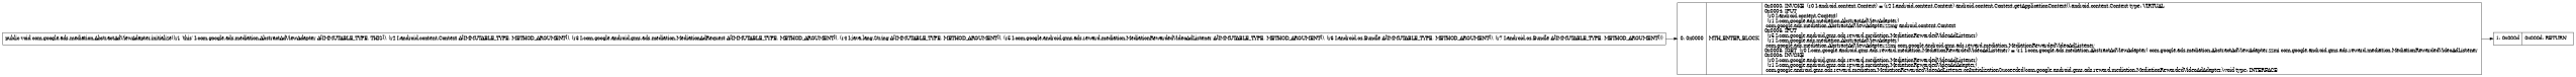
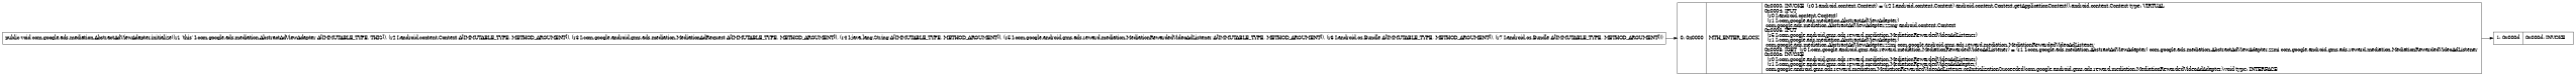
  digraph {
    rankdir=LR
    node [shape=record]
    n1 [label="{0\:\ 0x0000|MTH_ENTER_BLOCK\l|0x0000: INVOKE  (r0 I:android.content.Context) = (r2 I:android.content.Context) android.content.Context.getApplicationContext():android.content.Context type: VIRTUAL \l0x0004: IPUT  \l  (r0 I:android.content.Context)\l  (r1 I:com.google.ads.mediation.AbstractAdViewAdapter)\l com.google.ads.mediation.AbstractAdViewAdapter.zzmg android.content.Context \l0x0006: IPUT  \l  (r5 I:com.google.android.gms.ads.reward.mediation.MediationRewardedVideoAdListener)\l  (r1 I:com.google.ads.mediation.AbstractAdViewAdapter)\l com.google.ads.mediation.AbstractAdViewAdapter.zzmi com.google.android.gms.ads.reward.mediation.MediationRewardedVideoAdListener \l0x0008: IGET  (r0 I:com.google.android.gms.ads.reward.mediation.MediationRewardedVideoAdListener) = (r1 I:com.google.ads.mediation.AbstractAdViewAdapter) com.google.ads.mediation.AbstractAdViewAdapter.zzmi com.google.android.gms.ads.reward.mediation.MediationRewardedVideoAdListener \l0x000a: INVOKE  \l  (r0 I:com.google.android.gms.ads.reward.mediation.MediationRewardedVideoAdListener)\l  (r1 I:com.google.android.gms.ads.reward.mediation.MediationRewardedVideoAdAdapter)\l com.google.android.gms.ads.reward.mediation.MediationRewardedVideoAdListener.onInitializationSucceeded(com.google.android.gms.ads.reward.mediation.MediationRewardedVideoAdAdapter):void type: INTERFACE \l}"]
-   n2 [label="{1\:\ 0x000d|0x000d: RETURN   \l}"]
+   n2 [label="{1\:\ 0x000d|0x000d: INVOKE   \l}"]
    n3 [label="{public void com.google.ads.mediation.AbstractAdViewAdapter.initialize((r1 'this' I:com.google.ads.mediation.AbstractAdViewAdapter A[IMMUTABLE_TYPE, THIS]), (r2 I:android.content.Context A[IMMUTABLE_TYPE, METHOD_ARGUMENT]), (r3 I:com.google.android.gms.ads.mediation.MediationAdRequest A[IMMUTABLE_TYPE, METHOD_ARGUMENT]), (r4 I:java.lang.String A[IMMUTABLE_TYPE, METHOD_ARGUMENT]), (r5 I:com.google.android.gms.ads.reward.mediation.MediationRewardedVideoAdListener A[IMMUTABLE_TYPE, METHOD_ARGUMENT]), (r6 I:android.os.Bundle A[IMMUTABLE_TYPE, METHOD_ARGUMENT]), (r7 I:android.os.Bundle A[IMMUTABLE_TYPE, METHOD_ARGUMENT])) }"]
    n1 -> n2
    n3 -> n1
  }
